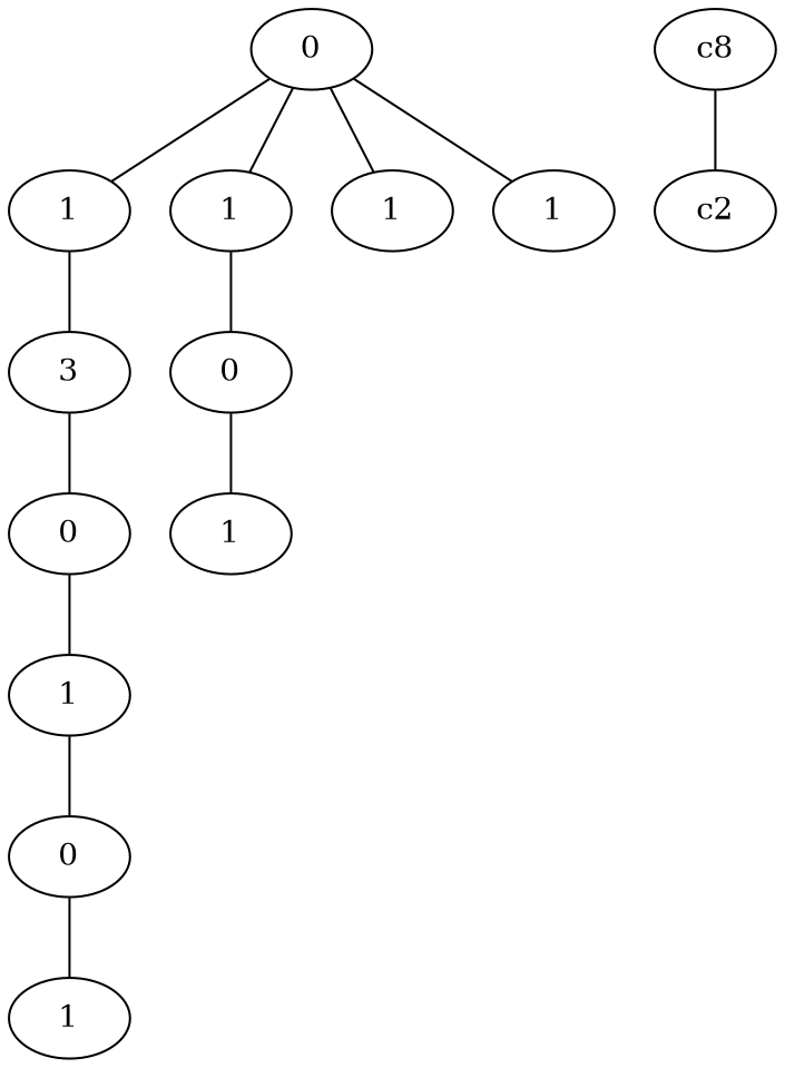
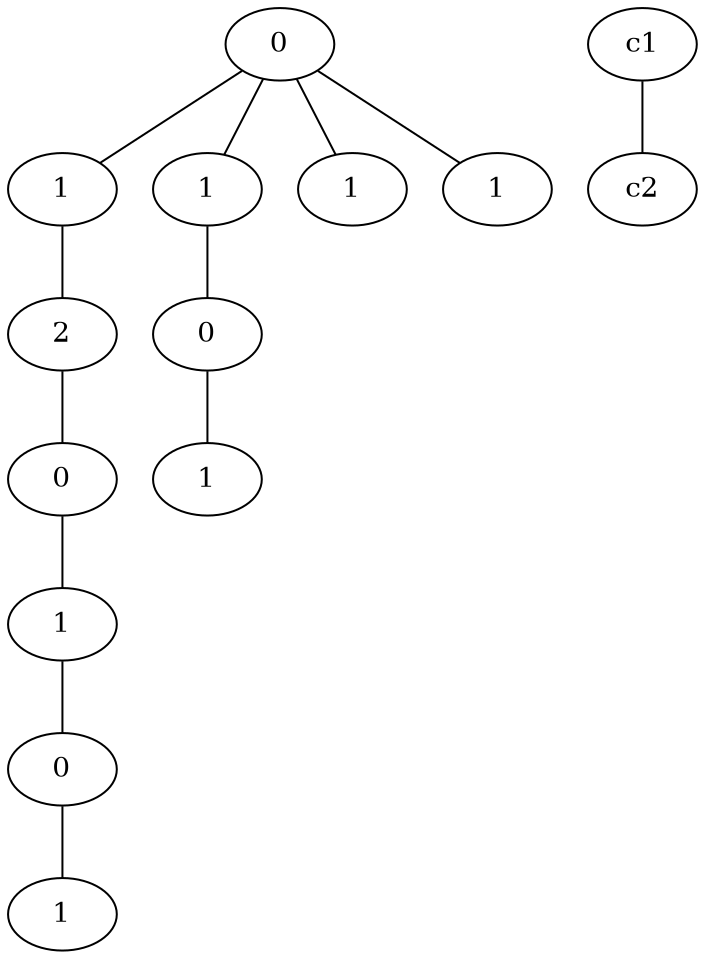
  graph {
    n1 [label=0]
    n2 [label=1]
    n3 [label=1]
    n4 [label=1]
    n5 [label=1]
-   n6 [label=3]
+   n6 [label=2]
    n7 [label=0]
    n8 [label=0]
    n9 [label=1]
    n10 [label=0]
    n11 [label=1]
    n12 [label=1]
-   c1 [label=c8]
+   c1
    c2
    n1 -- n2
    n1 -- n3
    n1 -- n4
    n1 -- n5
    n2 -- n6
    n3 -- n7
    n6 -- n8
    n7 -- n12
    n8 -- n9
    n9 -- n10
    n10 -- n11
    c1 -- c2
  }
